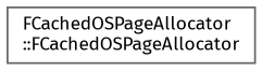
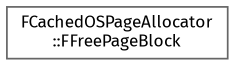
  digraph {
    rankdir=LR
    fontname="Fira Sans"
-   n1 [color=grey40 fillcolor=white fontname="Fira Sans" fontsize=10 height=0.2 label="FCachedOSPageAllocator\l::FCachedOSPageAllocator" shape=box style=filled width=0.4]
+   n1 [color=grey40 fillcolor=white fontname="Fira Sans" fontsize=10 height=0.2 label="FCachedOSPageAllocator\l::FFreePageBlock" shape=box style=filled width=0.4]
  }
